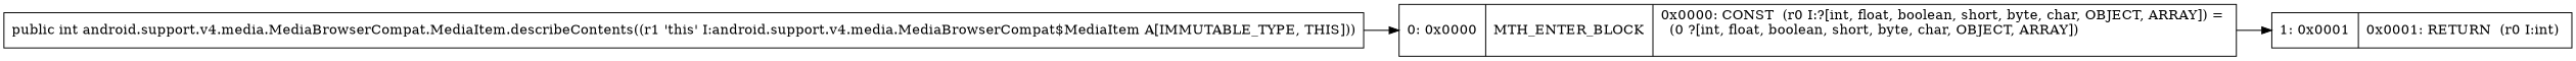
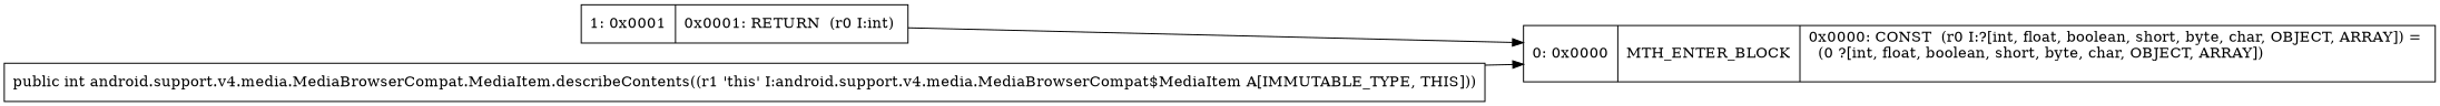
  digraph {
    rankdir=LR
    node [shape=record]
    n1 [label="{0\:\ 0x0000|MTH_ENTER_BLOCK\l|0x0000: CONST  (r0 I:?[int, float, boolean, short, byte, char, OBJECT, ARRAY]) = \l  (0 ?[int, float, boolean, short, byte, char, OBJECT, ARRAY])\l \l}"]
    n2 [label="{1\:\ 0x0001|0x0001: RETURN  (r0 I:int) \l}"]
    n3 [label="{public int android.support.v4.media.MediaBrowserCompat.MediaItem.describeContents((r1 'this' I:android.support.v4.media.MediaBrowserCompat$MediaItem A[IMMUTABLE_TYPE, THIS])) }"]
-   n1 -> n2
+   n2 -> n1
    n3 -> n1
  }
